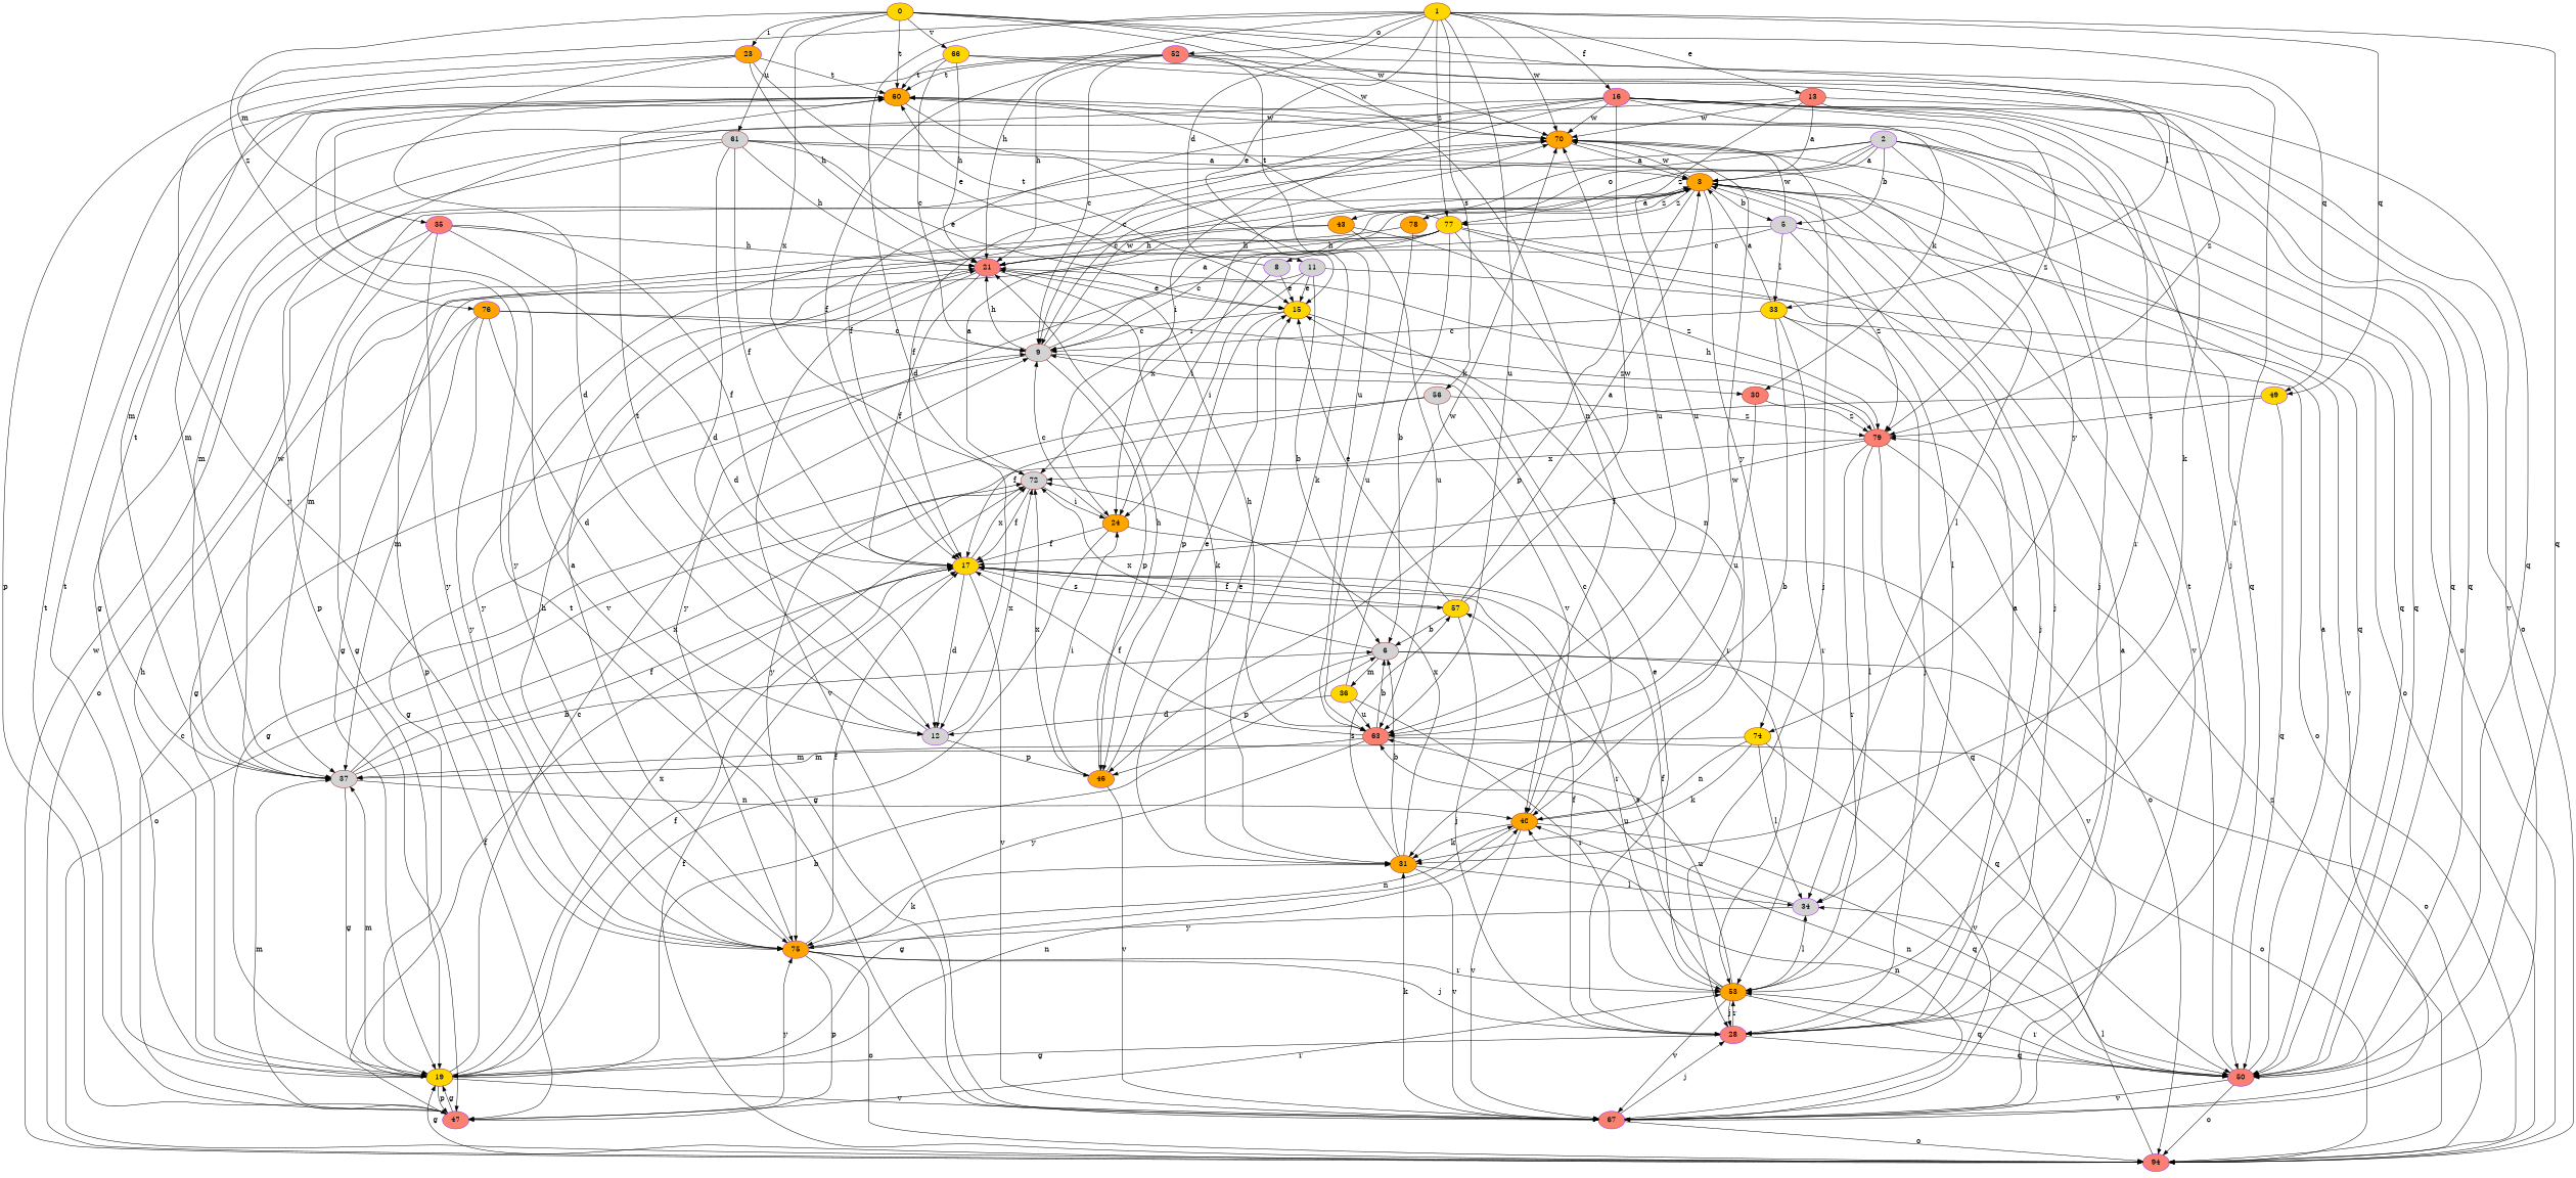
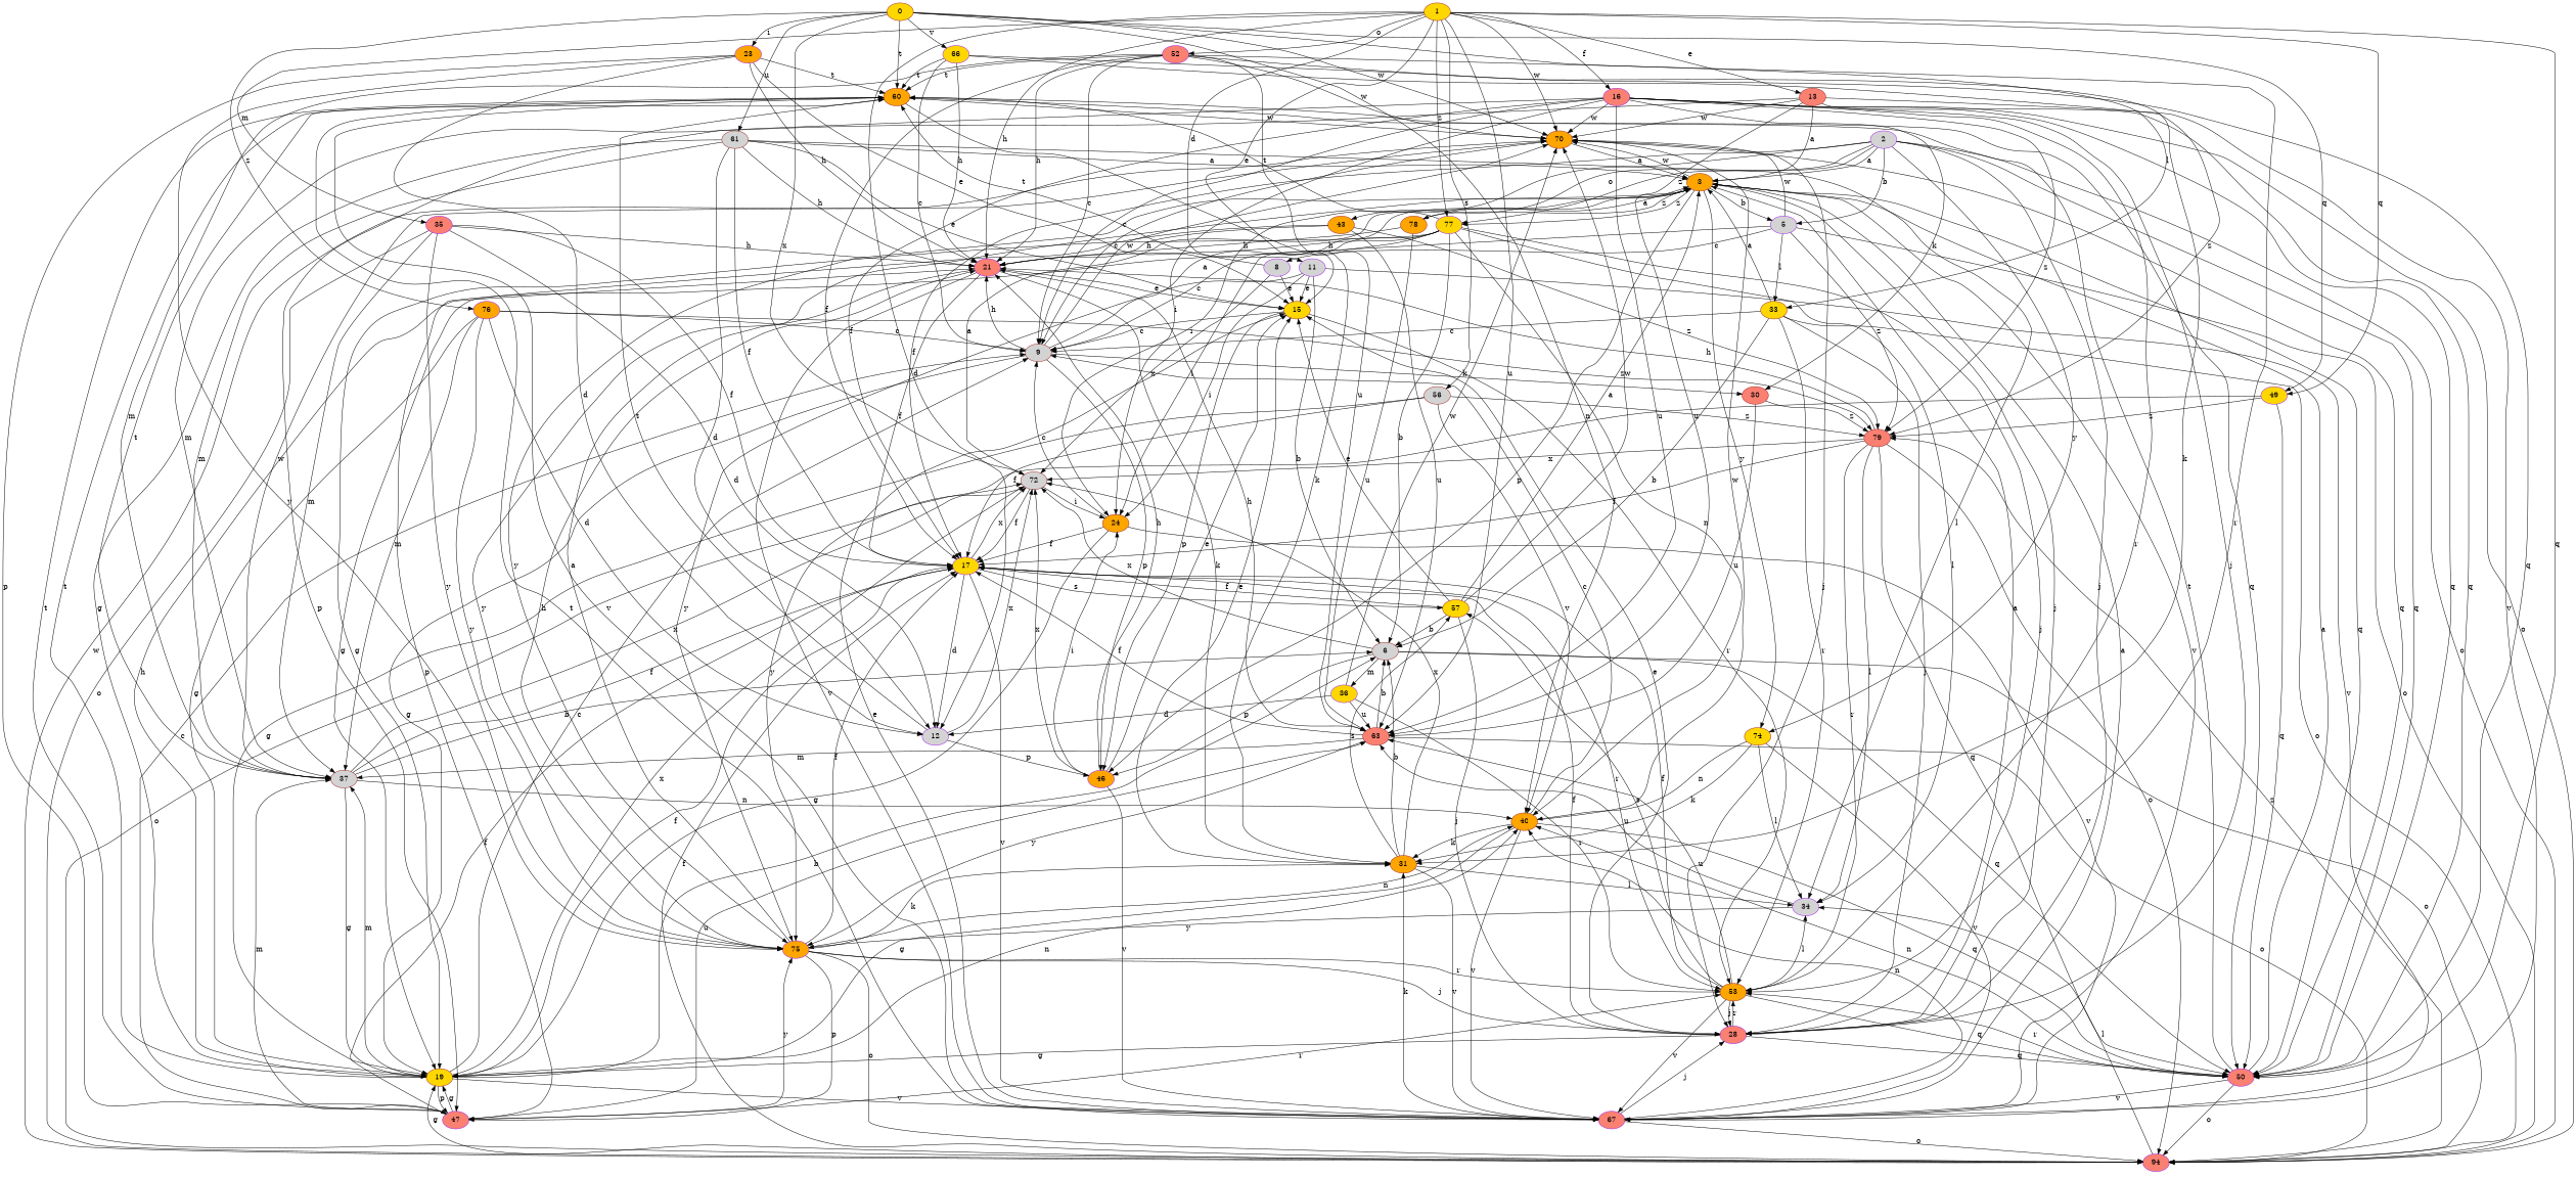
  strict digraph {
    node [color=brown fillcolor=orange style=filled]
    0 [fillcolor=gold]
    23 [color=purple]
    33 [fillcolor=gold]
    40
    49 [color=purple fillcolor=gold]
    60
    61 [fillcolor=lightgrey]
    66 [color=purple fillcolor=gold]
    70
    72 [fillcolor=lightgrey]
    76 [color=purple]
    12 [color=purple fillcolor=lightgrey]
    15 [fillcolor=gold]
    21 [color=purple fillcolor=salmon]
    75 [color=purple]
    47 [color=purple fillcolor=salmon]
    3
    28 [color=purple fillcolor=salmon]
    n19 [color=purple fillcolor=salmon label=94]
    6 [fillcolor=lightgrey]
    9 [fillcolor=lightgrey]
    53
    50 [color=purple fillcolor=salmon]
    67 [color=purple fillcolor=salmon]
    19 [fillcolor=gold]
    31
    79 [fillcolor=salmon]
    17 [color=purple fillcolor=gold]
    37 [fillcolor=lightgrey]
    34 [color=purple fillcolor=lightgrey]
    24
    1 [fillcolor=gold]
    11 [color=purple fillcolor=lightgrey]
    13 [fillcolor=salmon]
    16 [color=purple fillcolor=salmon]
    35 [color=purple fillcolor=salmon]
    n37 [color=purple fillcolor=salmon label=52]
    56 [fillcolor=lightgrey]
    63 [fillcolor=salmon]
    77 [color=purple fillcolor=gold]
    46 [color=purple]
    30 [fillcolor=salmon]
    2 [color=purple fillcolor=lightgrey]
    5 [color=purple fillcolor=lightgrey]
    43
    74 [fillcolor=gold]
    78
    8 [color=purple fillcolor=lightgrey]
    57 [fillcolor=gold]
    36 [color=purple fillcolor=gold]
    0 -> 23 [label=i]
    0 -> 33 [label=l]
    0 -> 40 [label=n]
    0 -> 49 [label=q]
    0 -> 60 [label=t]
    0 -> 61 [label=u]
    0 -> 66 [label=v]
    0 -> 70 [label=w]
    0 -> 72 [label=x]
    0 -> 76 [label=z]
    23 -> 60 [label=t]
    23 -> 12 [label=d]
    23 -> 15 [label=e]
    23 -> 21 [label=h]
    23 -> 75 [label=y]
    23 -> 47 [label=p]
    33 -> 3 [label=a]
    33 -> 28 [label=j]
    33 -> n19 [label=o]
-   33 -> 31 [label=b]
+   33 -> 6 [label=b]
    33 -> 9 [label=c]
    33 -> 53 [label=r]
    40 -> 70 [label=w]
    40 -> 9 [label=c]
    40 -> 50 [label=q]
    40 -> 67 [label=v]
    40 -> 19 [label=g]
    40 -> 31 [label=k]
    49 -> 75 [label=y]
    49 -> 50 [label=q]
    49 -> 79 [label=z]
    60 -> 70 [label=w]
    60 -> 50 [label=q]
    60 -> 67 [label=v]
    60 -> 31 [label=k]
    61 -> 12 [label=d]
    61 -> 15 [label=e]
    61 -> 21 [label=h]
    61 -> 3 [label=a]
    61 -> 19 [label=g]
    61 -> 17 [label=f]
    61 -> 37 [label=m]
    61 -> 34 [label=l]
    66 -> 60 [label=t]
    66 -> 21 [label=h]
    66 -> 9 [label=c]
    66 -> 50 [label=q]
    66 -> 79 [label=z]
    70 -> 3 [label=a]
    70 -> 28 [label=j]
    70 -> 9 [label=c]
    70 -> 50 [label=q]
    72 -> 3 [label=a]
    72 -> n19 [label=o]
    72 -> 17 [label=f]
    72 -> 24 [label=i]
    76 -> 12 [label=d]
    76 -> 75 [label=y]
    76 -> 9 [label=c]
    76 -> 19 [label=g]
    76 -> 79 [label=z]
    76 -> 37 [label=m]
    12 -> 60 [label=t]
    12 -> 72 [label=x]
    12 -> 46 [label=p]
    15 -> 9 [label=c]
    15 -> 53 [label=r]
    15 -> 46 [label=p]
    21 -> 15 [label=e]
    21 -> 75 [label=y]
    21 -> 67 [label=v]
    21 -> 31 [label=k]
    21 -> 17 [label=f]
    75 -> 40 [label=n]
    75 -> 21 [label=h]
    75 -> 47 [label=p]
    75 -> 3 [label=a]
    75 -> 28 [label=j]
    75 -> n19 [label=o]
    75 -> 53 [label=r]
    75 -> 31 [label=k]
    75 -> 17 [label=f]
    47 -> 60 [label=t]
    47 -> 75 [label=y]
    47 -> 9 [label=c]
    47 -> 53 [label=r]
    47 -> 19 [label=g]
    47 -> 17 [label=f]
    47 -> 37 [label=m]
+   47 -> 63 [label=u]
    3 -> 70 [label=w]
    3 -> 75 [label=y]
    3 -> 28 [label=j]
    3 -> 50 [label=q]
    3 -> 67 [label=v]
    3 -> 77 [label=z]
    3 -> 46 [label=p]
    3 -> 5 [label=b]
    3 -> 74 [label=y]
    3 -> 78 [label=z]
    28 -> 15 [label=e]
    28 -> 3 [label=a]
    28 -> 53 [label=r]
    28 -> 50 [label=q]
    28 -> 19 [label=g]
    28 -> 17 [label=f]
    n19 -> 70 [label=w]
    n19 -> 19 [label=g]
    n19 -> 79 [label=z]
    n19 -> 17 [label=f]
    n19 -> 34 [label=l]
    6 -> 72 [label=x]
    6 -> n19 [label=o]
    6 -> 50 [label=q]
    6 -> 46 [label=p]
    6 -> 36 [label=m]
    9 -> 70 [label=w]
    9 -> 21 [label=h]
    9 -> 3 [label=a]
    9 -> 19 [label=g]
    9 -> 46 [label=p]
    9 -> 30 [label=k]
    53 -> 28 [label=j]
    53 -> 50 [label=q]
    53 -> 67 [label=v]
    53 -> 17 [label=f]
    53 -> 34 [label=l]
    53 -> 63 [label=u]
    53 -> 57 [label=s]
    50 -> 40 [label=n]
    50 -> 60 [label=t]
    50 -> 3 [label=a]
    50 -> n19 [label=o]
    50 -> 53 [label=r]
    50 -> 67 [label=v]
    67 -> 40 [label=n]
    67 -> 60 [label=t]
+   67 -> 15 [label=e]
    67 -> 3 [label=a]
    67 -> 28 [label=j]
    67 -> n19 [label=o]
    67 -> 31 [label=k]
    19 -> 40 [label=n]
    19 -> 60 [label=t]
    19 -> 72 [label=x]
    19 -> 21 [label=h]
    19 -> 47 [label=p]
    19 -> 6 [label=b]
    19 -> 9 [label=c]
    19 -> 67 [label=v]
    19 -> 17 [label=f]
    19 -> 37 [label=m]
    31 -> 72 [label=x]
    31 -> 15 [label=e]
    31 -> 6 [label=b]
    31 -> 67 [label=v]
    31 -> 34 [label=l]
    31 -> 57 [label=s]
    79 -> 72 [label=x]
    79 -> 21 [label=h]
    79 -> n19 [label=o]
    79 -> 53 [label=r]
    79 -> 50 [label=q]
    79 -> 17 [label=f]
    79 -> 34 [label=l]
    17 -> 72 [label=x]
    17 -> 12 [label=d]
    17 -> 53 [label=r]
    17 -> 67 [label=v]
    17 -> 57 [label=s]
    37 -> 40 [label=n]
    37 -> 60 [label=t]
    37 -> 70 [label=w]
    37 -> 72 [label=x]
    37 -> 6 [label=b]
    37 -> 19 [label=g]
    37 -> 17 [label=f]
    34 -> 75 [label=y]
    34 -> 63 [label=u]
    24 -> 9 [label=c]
    24 -> 67 [label=v]
    24 -> 19 [label=g]
    24 -> 17 [label=f]
    1 -> 49 [label=q]
    1 -> 70 [label=w]
    1 -> 12 [label=d]
    1 -> 15 [label=e]
    1 -> 21 [label=h]
    1 -> 50 [label=q]
    1 -> 11 [label=d]
    1 -> 13 [label=e]
    1 -> 16 [label=f]
    1 -> 35 [label=m]
    1 -> n37 [label=o]
    1 -> 56 [label=s]
    1 -> 63 [label=u]
    1 -> 77 [label=z]
    11 -> 15 [label=e]
    11 -> 75 [label=y]
    11 -> 6 [label=b]
    11 -> 67 [label=v]
    11 -> 24 [label=i]
    13 -> 70 [label=w]
    13 -> 3 [label=a]
    13 -> 50 [label=q]
    13 -> 67 [label=v]
    13 -> 37 [label=m]
    13 -> 63 [label=u]
    16 -> 70 [label=w]
    16 -> 47 [label=p]
    16 -> 28 [label=j]
    16 -> n19 [label=o]
    16 -> 9 [label=c]
    16 -> 53 [label=r]
    16 -> 50 [label=q]
    16 -> 79 [label=z]
    16 -> 17 [label=f]
    16 -> 24 [label=i]
    16 -> 63 [label=u]
    16 -> 30 [label=k]
    35 -> 12 [label=d]
    35 -> 21 [label=h]
    35 -> 75 [label=y]
    35 -> n19 [label=o]
    35 -> 17 [label=f]
    35 -> 37 [label=m]
    n37 -> 60 [label=t]
    n37 -> 70 [label=w]
    n37 -> 21 [label=h]
    n37 -> 9 [label=c]
    n37 -> 53 [label=r]
    n37 -> 31 [label=k]
    n37 -> 17 [label=f]
    n37 -> 37 [label=m]
    n37 -> 63 [label=u]
    56 -> 40 [label=v]
    56 -> 19 [label=g]
    56 -> 79 [label=z]
    56 -> 17 [label=f]
    63 -> 21 [label=h]
    63 -> 75 [label=y]
    63 -> n19 [label=o]
    63 -> 6 [label=b]
    63 -> 17 [label=f]
    63 -> 37 [label=m]
    77 -> 40 [label=n]
    77 -> 60 [label=t]
    77 -> 21 [label=h]
    77 -> 28 [label=j]
    77 -> 6 [label=b]
    77 -> 9 [label=c]
    77 -> 19 [label=g]
    77 -> 34 [label=l]
    77 -> 24 [label=i]
    46 -> 72 [label=x]
    46 -> 15 [label=e]
    46 -> 21 [label=h]
    46 -> 67 [label=v]
    46 -> 24 [label=i]
    30 -> 79 [label=z]
    30 -> 63 [label=u]
    2 -> 3 [label=a]
    2 -> 28 [label=j]
    2 -> n19 [label=o]
    2 -> 50 [label=q]
    2 -> 17 [label=f]
    2 -> 24 [label=i]
    2 -> 77 [label=z]
    2 -> 5 [label=b]
    2 -> 43 [label=o]
    2 -> 74 [label=y]
    5 -> 33 [label=l]
    5 -> 70 [label=w]
    5 -> n19 [label=o]
    5 -> 19 [label=g]
    5 -> 79 [label=z]
    5 -> 8 [label=c]
    43 -> 21 [label=h]
    43 -> 47 [label=p]
    43 -> 79 [label=z]
    43 -> 63 [label=u]
    74 -> 40 [label=n]
    74 -> 67 [label=v]
    74 -> 31 [label=k]
-   74 -> 37 [label=m]
    74 -> 34 [label=l]
    78 -> 21 [label=h]
    78 -> 3 [label=a]
    78 -> 63 [label=u]
    8 -> 60 [label=t]
    8 -> 72 [label=x]
    8 -> 15 [label=e]
    57 -> 70 [label=w]
    57 -> 15 [label=e]
    57 -> 3 [label=a]
    57 -> 28 [label=j]
    57 -> 6 [label=b]
    57 -> 17 [label=f]
    36 -> 70 [label=w]
    36 -> 12 [label=d]
    36 -> 53 [label=r]
    36 -> 63 [label=u]
  }
